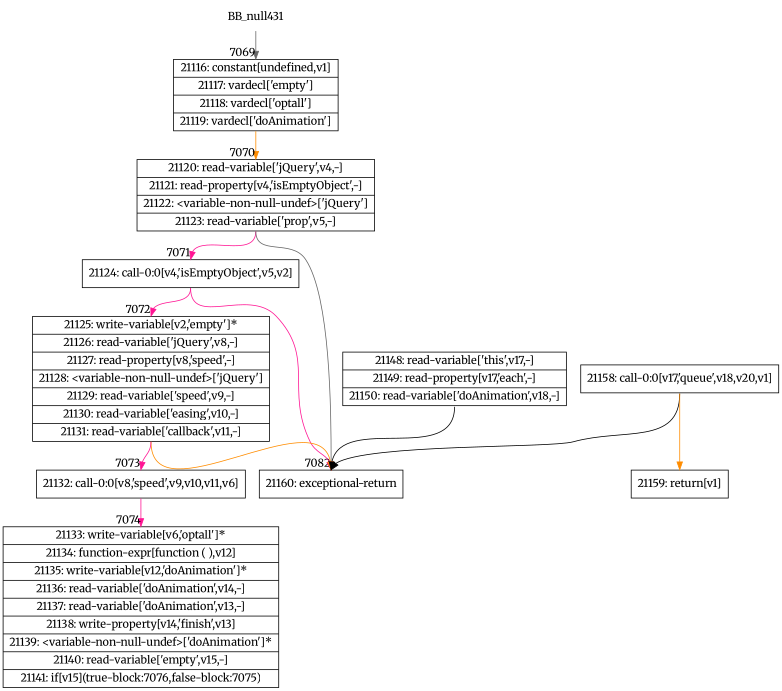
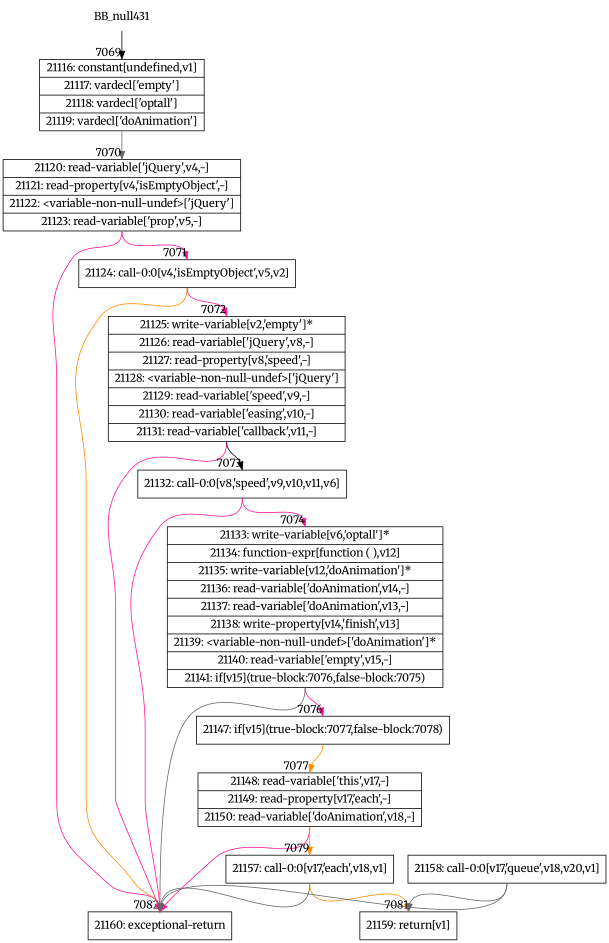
  digraph {
    fontname=Merriweather
    rankdir=TD
    node [fontname=Merriweather shape=record]
    edge [color=deeppink fontname=Merriweather headport=n tailport=s]
    n1 [label=BB_null431 shape=none]
    n2 [label="{21116: constant[undefined,v1]|21117: vardecl['empty']|21118: vardecl['optall']|21119: vardecl['doAnimation']}"]
    n3 [label="{21120: read-variable['jQuery',v4,-]|21121: read-property[v4,'isEmptyObject',-]|21122: \<variable-non-null-undef\>['jQuery']|21123: read-variable['prop',v5,-]}"]
    n4 [label="{21124: call-0:0[v4,'isEmptyObject',v5,v2]}"]
    n5 [label="{21160: exceptional-return}"]
    n6 [label="{21125: write-variable[v2,'empty']*|21126: read-variable['jQuery',v8,-]|21127: read-property[v8,'speed',-]|21128: \<variable-non-null-undef\>['jQuery']|21129: read-variable['speed',v9,-]|21130: read-variable['easing',v10,-]|21131: read-variable['callback',v11,-]}"]
    n7 [label="{21132: call-0:0[v8,'speed',v9,v10,v11,v6]}"]
    n8 [label="{21133: write-variable[v6,'optall']*|21134: function-expr[function ( ),v12]|21135: write-variable[v12,'doAnimation']*|21136: read-variable['doAnimation',v14,-]|21137: read-variable['doAnimation',v13,-]|21138: write-property[v14,'finish',v13]|21139: \<variable-non-null-undef\>['doAnimation']*|21140: read-variable['empty',v15,-]|21141: if[v15](true-block:7076,false-block:7075)}"]
+   n9 [label="{21147: if[v15](true-block:7077,false-block:7078)}"]
    n10 [label="{21148: read-variable['this',v17,-]|21149: read-property[v17,'each',-]|21150: read-variable['doAnimation',v18,-]}"]
+   n11 [label="{21157: call-0:0[v17,'each',v18,v1]}"]
    n12 [label="{21159: return[v1]}"]
    n13 [label="{21158: call-0:0[v17,'queue',v18,v20,v1]}"]
-   n1 -> n2 [color=gray40 headlabel="    7069"]
-   n2 -> n3 [color=darkorange headlabel="      7070"]
+   n1 -> n2 [color=black headlabel="    7069"]
+   n2 -> n3 [color=gray40 headlabel="      7070"]
    n3 -> n4 [headlabel="      7071"]
-   n3 -> n5 [color=gray40 headlabel="      7082"]
-   n4 -> n5
+   n3 -> n5 [headlabel="      7082"]
+   n4 -> n5 [color=darkorange]
    n4 -> n6 [headlabel="      7072"]
-   n6 -> n5 [color=darkorange]
-   n6 -> n7 [headlabel="      7073"]
+   n6 -> n5
+   n6 -> n7 [color=black headlabel="      7073"]
+   n7 -> n5
    n7 -> n8 [headlabel="      7074"]
-   n10 -> n5 [color=black]
-   n13 -> n5 [color=black]
-   n13 -> n12 [color=darkorange]
+   n8 -> n5 [color=gray40]
+   n8 -> n9 [headlabel="      7076"]
+   n9 -> n10 [color=darkorange headlabel="      7077"]
+   n10 -> n5
+   n10 -> n11 [color=darkorange headlabel="      7079"]
+   n11 -> n5 [color=gray40]
+   n11 -> n12 [color=darkorange headlabel="      7081"]
+   n13 -> n5 [color=gray40]
+   n13 -> n12 [color=gray40]
  }
